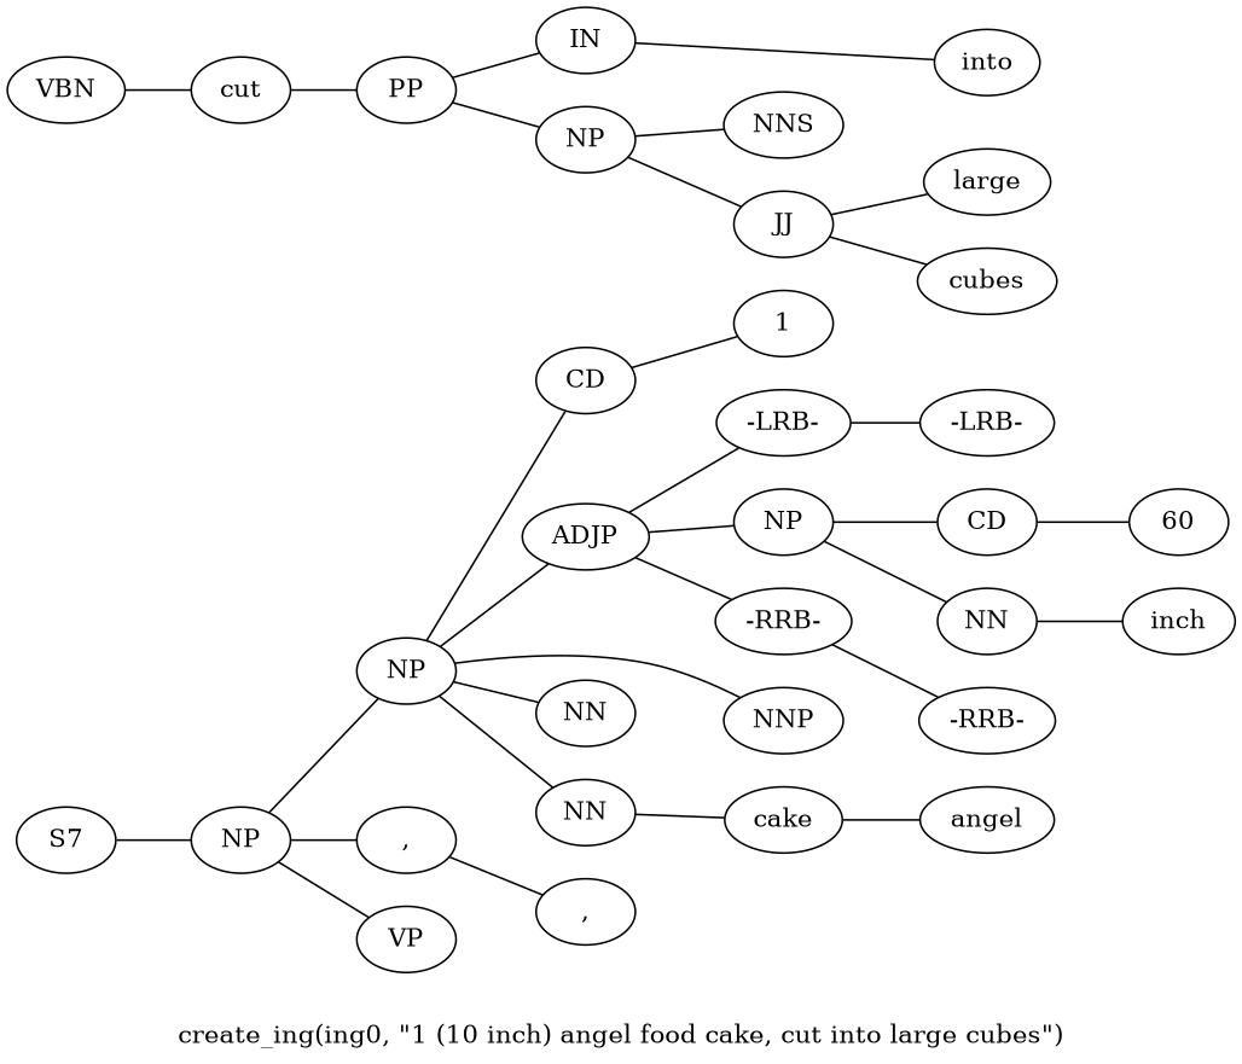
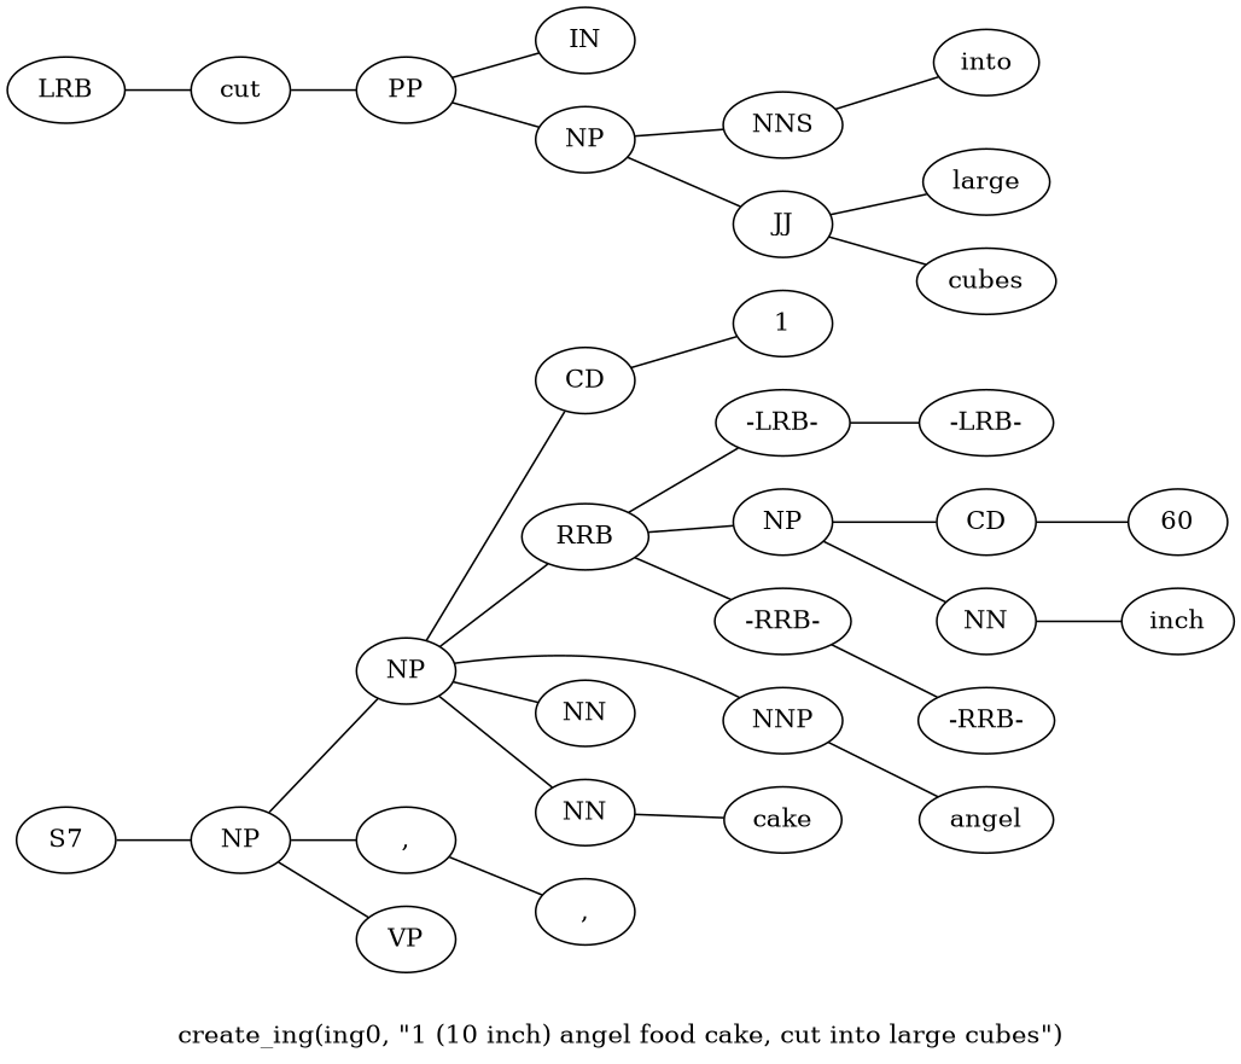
  graph {
    label="create_ing(ing0, \"1 (10 inch) angel food cake, cut into large cubes\")"
    rankdir=LR
    n1 [label=S7]
    n2 [label=NP]
    n3 [label=NP]
    n4 [label=","]
    n5 [label=VP]
    n6 [label=CD]
-   n7 [label=ADJP]
+   n7 [label=RRB]
    n8 [label=NNP]
    n9 [label=NN]
    n10 [label=NN]
    n11 [label=","]
    n12 [label=1]
    n13 [label="-LRB-"]
    n14 [label=NP]
    n15 [label="-RRB-"]
    n16 [label=angel]
    n17 [label=cake]
    n18 [label="-LRB-"]
    n19 [label=CD]
    n20 [label=NN]
    n21 [label="-RRB-"]
    n22 [label=60]
    n23 [label=inch]
-   n24 [label=VBN]
+   n24 [label=LRB]
    n25 [label=cut]
    n26 [label=PP]
    n27 [label=IN]
    n28 [label=NP]
    n29 [label=into]
    n30 [label=JJ]
    n31 [label=NNS]
    n32 [label=large]
    n33 [label=cubes]
    n1 -- n2
    n2 -- n3
    n2 -- n4
    n2 -- n5
    n3 -- n6
    n3 -- n7
    n3 -- n8
    n3 -- n9
    n3 -- n10
    n4 -- n11
    n6 -- n12
    n7 -- n13
    n7 -- n14
    n7 -- n15
-   n17 -- n16
+   n8 -- n16
    n10 -- n17
    n13 -- n18
    n14 -- n19
    n14 -- n20
    n15 -- n21
    n19 -- n22
    n20 -- n23
    n24 -- n25
    n25 -- n26
    n26 -- n27
    n26 -- n28
-   n27 -- n29
+   n31 -- n29
    n28 -- n30
    n28 -- n31
    n30 -- n32
    n30 -- n33
  }
